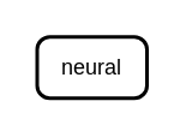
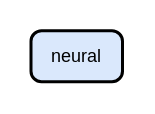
  <mxCell id="0" />
  <mxCell id="1" parent="0" />
- <mxCell id="2" value="neural" style="rounded=1;absoluteArcSize=1;arcSize=14;whiteSpace=wrap;strokeWidth=2;" vertex="1" parent="1"><mxGeometry width="61" height="34" as="geometry" x="20" y="20" /></mxCell>
+ <mxCell id="2" value="neural" style="rounded=1;absoluteArcSize=1;arcSize=14;whiteSpace=wrap;strokeWidth=2;fillColor=#dae8fc;" vertex="1" parent="1"><mxGeometry width="61" height="34" as="geometry" x="20" y="20" /></mxCell>
